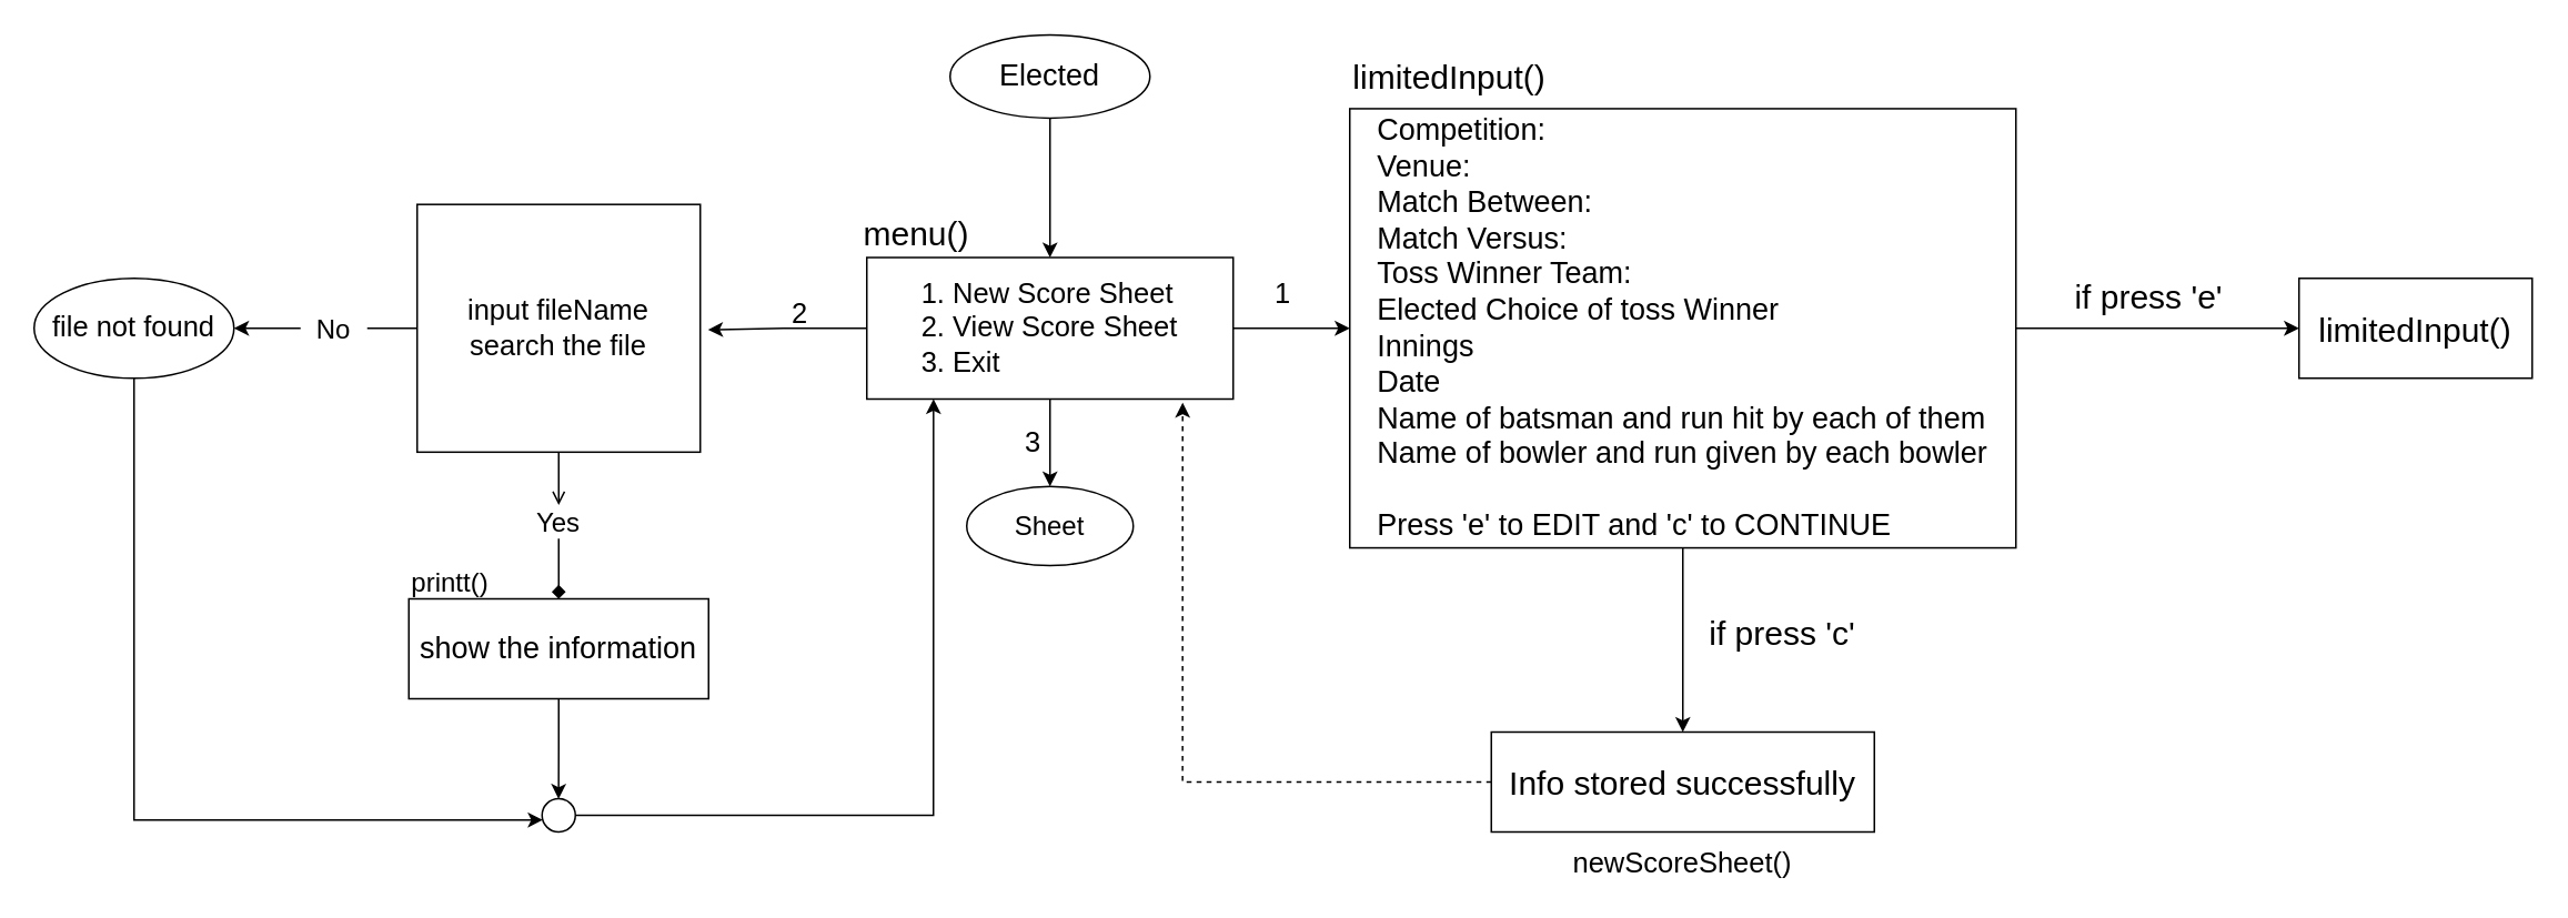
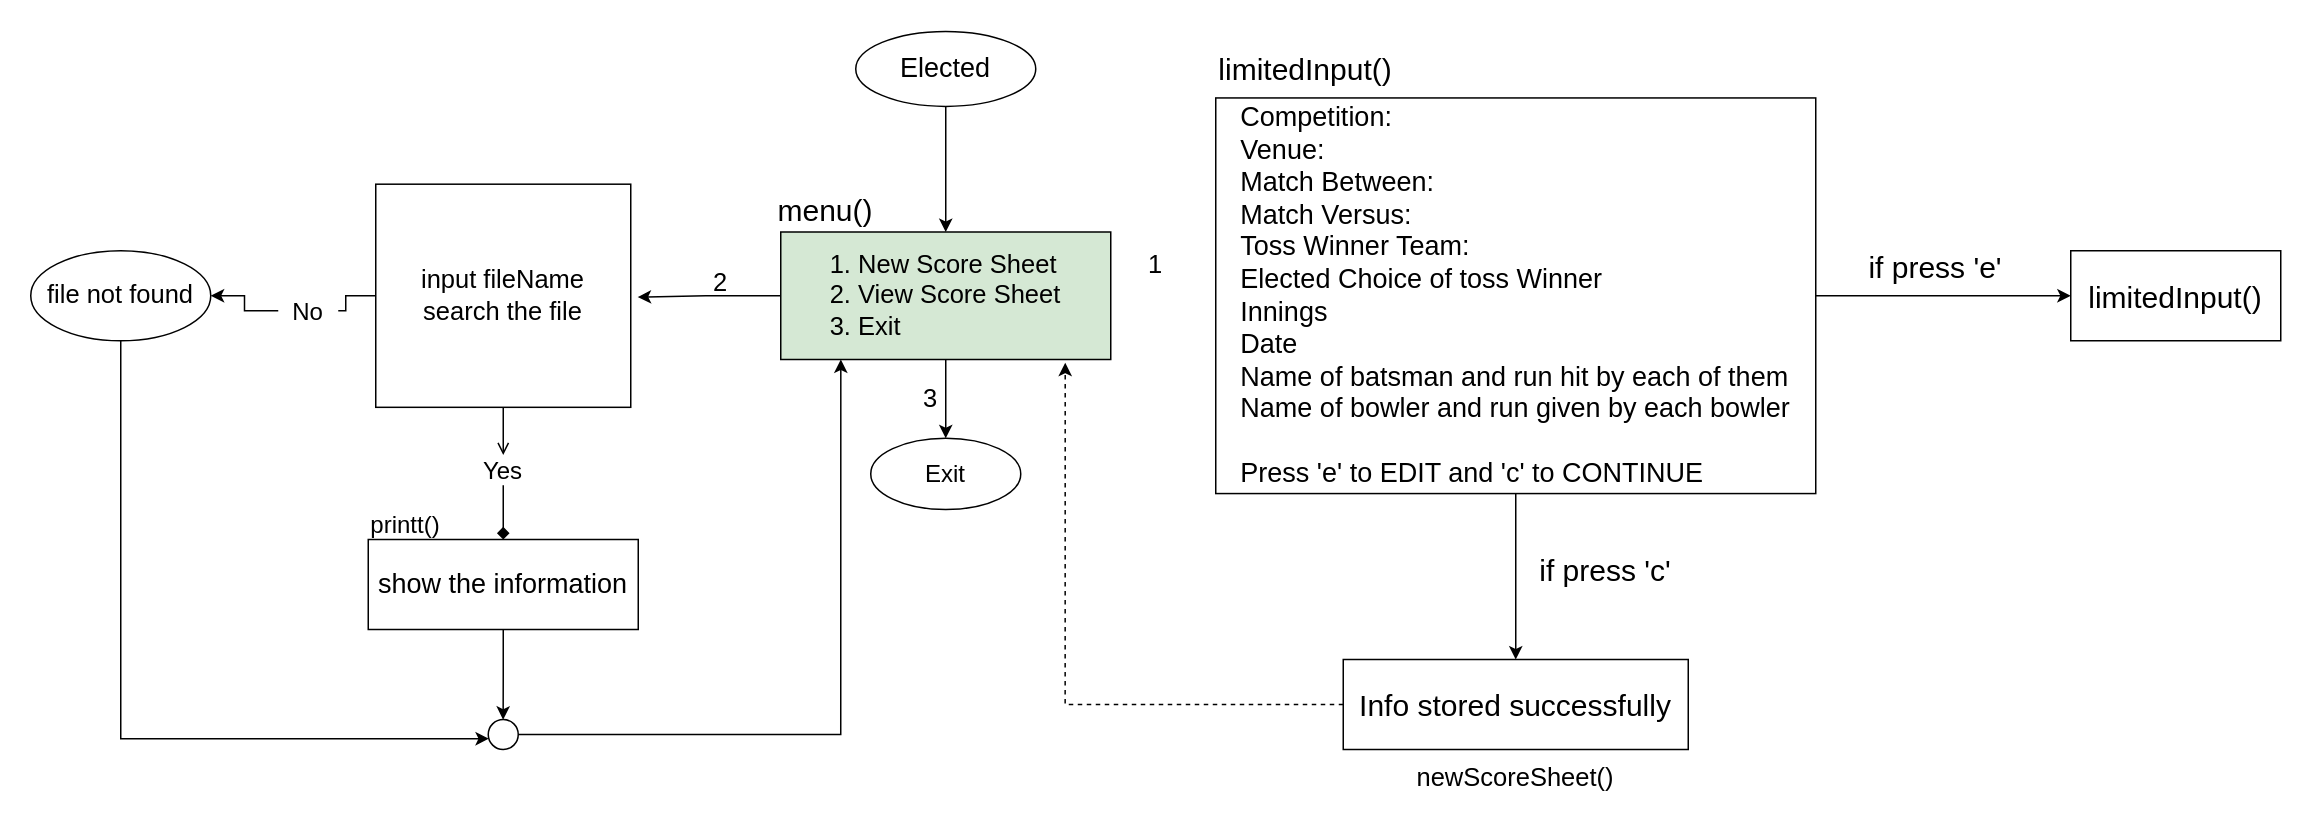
  <mxCell id="0" />
  <mxCell id="1" parent="0" />
  <mxCell id="2" value="" style="edgeStyle=orthogonalEdgeStyle;rounded=0;orthogonalLoop=1;jettySize=auto;html=1;" edge="1" parent="1" source="3" target="7"><mxGeometry relative="1" as="geometry" /></mxCell>
  <mxCell id="3" value="&lt;font style=&quot;font-size: 18px&quot;&gt;Elected&lt;/font&gt;" style="ellipse;whiteSpace=wrap;html=1;" vertex="1" parent="1"><mxGeometry x="570" y="20.25" width="120" height="50" as="geometry" /></mxCell>
- <mxCell id="4" value="" style="edgeStyle=orthogonalEdgeStyle;rounded=0;orthogonalLoop=1;jettySize=auto;html=1;" edge="1" parent="1" source="7" target="10"><mxGeometry relative="1" as="geometry" /></mxCell>
  <mxCell id="5" value="" style="edgeStyle=orthogonalEdgeStyle;rounded=0;orthogonalLoop=1;jettySize=auto;html=1;" edge="1" parent="1" source="7" target="20"><mxGeometry relative="1" as="geometry" /></mxCell>
  <mxCell id="6" style="edgeStyle=orthogonalEdgeStyle;rounded=0;orthogonalLoop=1;jettySize=auto;html=1;entryX=1.027;entryY=0.506;entryDx=0;entryDy=0;entryPerimeter=0;" edge="1" parent="1" source="7" target="24"><mxGeometry relative="1" as="geometry" /></mxCell>
- <mxCell id="7" value="&lt;div style=&quot;text-align: left&quot;&gt;&lt;span style=&quot;font-size: 17px&quot;&gt;1. New Score Sheet&lt;/span&gt;&lt;/div&gt;&lt;font style=&quot;font-size: 17px&quot;&gt;&lt;div style=&quot;text-align: left&quot;&gt;&lt;span&gt;2. View Score Sheet&lt;/span&gt;&lt;/div&gt;&lt;div style=&quot;text-align: left&quot;&gt;&lt;span&gt;3. Exit&lt;/span&gt;&lt;/div&gt;&lt;/font&gt;" style="whiteSpace=wrap;html=1;" vertex="1" parent="1"><mxGeometry x="520" y="154" width="220" height="85" as="geometry" /></mxCell>
+ <mxCell id="7" value="&lt;div style=&quot;text-align: left&quot;&gt;&lt;span style=&quot;font-size: 17px&quot;&gt;1. New Score Sheet&lt;/span&gt;&lt;/div&gt;&lt;font style=&quot;font-size: 17px&quot;&gt;&lt;div style=&quot;text-align: left&quot;&gt;&lt;span&gt;2. View Score Sheet&lt;/span&gt;&lt;/div&gt;&lt;div style=&quot;text-align: left&quot;&gt;&lt;span&gt;3. Exit&lt;/span&gt;&lt;/div&gt;&lt;/font&gt;" style="whiteSpace=wrap;html=1;fillColor=#d5e8d4;" vertex="1" parent="1"><mxGeometry x="520" y="154" width="220" height="85" as="geometry" /></mxCell>
  <mxCell id="8" value="" style="edgeStyle=orthogonalEdgeStyle;rounded=0;orthogonalLoop=1;jettySize=auto;html=1;" edge="1" parent="1" source="10" target="13"><mxGeometry relative="1" as="geometry" /></mxCell>
  <mxCell id="9" value="" style="edgeStyle=orthogonalEdgeStyle;rounded=0;orthogonalLoop=1;jettySize=auto;html=1;" edge="1" parent="1" source="10" target="16"><mxGeometry relative="1" as="geometry" /></mxCell>
  <mxCell id="10" value="&lt;div style=&quot;text-align: left ; font-size: 18px&quot;&gt;&lt;font style=&quot;font-size: 18px&quot;&gt;Competition:&lt;/font&gt;&lt;/div&gt;&lt;div style=&quot;text-align: left ; font-size: 18px&quot;&gt;&lt;span&gt;&lt;font style=&quot;font-size: 18px&quot;&gt;Venue:&lt;/font&gt;&lt;/span&gt;&lt;/div&gt;&lt;div style=&quot;text-align: left ; font-size: 18px&quot;&gt;&lt;span&gt;&lt;font style=&quot;font-size: 18px&quot;&gt;Match Between:&lt;/font&gt;&lt;/span&gt;&lt;/div&gt;&lt;div style=&quot;text-align: left ; font-size: 18px&quot;&gt;&lt;span&gt;&lt;font style=&quot;font-size: 18px&quot;&gt;Match Versus:&lt;/font&gt;&lt;/span&gt;&lt;/div&gt;&lt;div style=&quot;text-align: left ; font-size: 18px&quot;&gt;&lt;span&gt;&lt;font style=&quot;font-size: 18px&quot;&gt;Toss Winner Team:&lt;/font&gt;&lt;/span&gt;&lt;/div&gt;&lt;div style=&quot;text-align: left ; font-size: 18px&quot;&gt;&lt;span&gt;&lt;font style=&quot;font-size: 18px&quot;&gt;Elected Choice of toss Winner&lt;/font&gt;&lt;/span&gt;&lt;/div&gt;&lt;div style=&quot;text-align: left ; font-size: 18px&quot;&gt;&lt;font style=&quot;font-size: 18px&quot;&gt;Innings&lt;/font&gt;&lt;/div&gt;&lt;div style=&quot;text-align: left ; font-size: 18px&quot;&gt;&lt;font style=&quot;font-size: 18px&quot;&gt;Date&lt;/font&gt;&lt;/div&gt;&lt;div style=&quot;text-align: left ; font-size: 18px&quot;&gt;Name of batsman and run hit by each of them&lt;/div&gt;&lt;div style=&quot;text-align: left ; font-size: 18px&quot;&gt;Name of bowler and run given by each bowler&lt;/div&gt;&lt;div style=&quot;text-align: left ; font-size: 18px&quot;&gt;&lt;br&gt;Press 'e' to EDIT and 'c' to CONTINUE&lt;/div&gt;" style="whiteSpace=wrap;html=1;" vertex="1" parent="1"><mxGeometry x="810" y="64.63" width="400" height="263.75" as="geometry" /></mxCell>
  <mxCell id="11" value="&lt;font style=&quot;font-size: 20px&quot;&gt;menu()&lt;/font&gt;" style="text;html=1;strokeColor=none;fillColor=none;align=center;verticalAlign=middle;whiteSpace=wrap;rounded=0;" vertex="1" parent="1"><mxGeometry x="530" y="129" width="40" height="20" as="geometry" /></mxCell>
  <mxCell id="12" value="&lt;font style=&quot;font-size: 20px&quot;&gt;limitedInput()&lt;/font&gt;" style="text;html=1;strokeColor=none;fillColor=none;align=center;verticalAlign=middle;whiteSpace=wrap;rounded=0;" vertex="1" parent="1"><mxGeometry x="860" y="35.25" width="20" height="20" as="geometry" /></mxCell>
  <mxCell id="13" value="&lt;font style=&quot;font-size: 20px&quot;&gt;limitedInput()&lt;/font&gt;" style="whiteSpace=wrap;html=1;" vertex="1" parent="1"><mxGeometry x="1380" y="166.5" width="140" height="60" as="geometry" /></mxCell>
  <mxCell id="14" value="&lt;font style=&quot;font-size: 20px&quot;&gt;if press 'e'&lt;/font&gt;" style="text;html=1;strokeColor=none;fillColor=none;align=center;verticalAlign=middle;whiteSpace=wrap;rounded=0;" vertex="1" parent="1"><mxGeometry x="1220" y="166.5" width="140" height="20" as="geometry" /></mxCell>
  <mxCell id="15" style="edgeStyle=orthogonalEdgeStyle;rounded=0;orthogonalLoop=1;jettySize=auto;html=1;entryX=0.862;entryY=1.025;entryDx=0;entryDy=0;entryPerimeter=0;dashed=1;" edge="1" parent="1" source="16" target="7"><mxGeometry relative="1" as="geometry" /></mxCell>
  <mxCell id="16" value="&lt;font style=&quot;font-size: 20px&quot;&gt;Info stored successfully&lt;/font&gt;" style="whiteSpace=wrap;html=1;" vertex="1" parent="1"><mxGeometry x="895" y="439" width="230" height="60" as="geometry" /></mxCell>
  <mxCell id="17" value="&lt;font style=&quot;font-size: 20px&quot;&gt;if press 'c'&lt;/font&gt;" style="text;html=1;strokeColor=none;fillColor=none;align=center;verticalAlign=middle;whiteSpace=wrap;rounded=0;" vertex="1" parent="1"><mxGeometry x="1000" y="369" width="140" height="20" as="geometry" /></mxCell>
  <mxCell id="18" value="&lt;font style=&quot;font-size: 17px&quot;&gt;newScoreSheet()&lt;/font&gt;" style="text;html=1;strokeColor=none;fillColor=none;align=center;verticalAlign=middle;whiteSpace=wrap;rounded=0;" vertex="1" parent="1"><mxGeometry x="990" y="509" width="40" height="20" as="geometry" /></mxCell>
  <mxCell id="19" value="&lt;font style=&quot;font-size: 17px&quot;&gt;1&lt;/font&gt;" style="text;html=1;strokeColor=none;fillColor=none;align=center;verticalAlign=middle;whiteSpace=wrap;rounded=0;" vertex="1" parent="1"><mxGeometry x="750" y="166.5" width="40" height="20" as="geometry" /></mxCell>
- <mxCell id="20" value="&lt;font style=&quot;font-size: 16px&quot;&gt;Sheet&lt;/font&gt;" style="ellipse;whiteSpace=wrap;html=1;" vertex="1" parent="1"><mxGeometry x="580" y="291.5" width="100" height="47.5" as="geometry" /></mxCell>
+ <mxCell id="20" value="&lt;font style=&quot;font-size: 16px&quot;&gt;Exit&lt;/font&gt;" style="ellipse;whiteSpace=wrap;html=1;" vertex="1" parent="1"><mxGeometry x="580" y="291.5" width="100" height="47.5" as="geometry" /></mxCell>
  <mxCell id="21" value="&lt;font style=&quot;font-size: 17px&quot;&gt;3&lt;/font&gt;" style="text;html=1;strokeColor=none;fillColor=none;align=center;verticalAlign=middle;whiteSpace=wrap;rounded=0;" vertex="1" parent="1"><mxGeometry x="600" y="260.88" width="40" height="10" as="geometry" /></mxCell>
  <mxCell id="22" value="" style="edgeStyle=orthogonalEdgeStyle;rounded=0;orthogonalLoop=1;jettySize=auto;html=1;startArrow=none;" edge="1" parent="1" source="27" target="26"><mxGeometry relative="1" as="geometry" /></mxCell>
  <mxCell id="23" value="" style="edgeStyle=orthogonalEdgeStyle;rounded=0;orthogonalLoop=1;jettySize=auto;html=1;startArrow=none;endArrow=diamond;" edge="1" parent="1" source="31" target="30"><mxGeometry relative="1" as="geometry" /></mxCell>
  <mxCell id="24" value="&lt;font style=&quot;font-size: 17px&quot;&gt;input fileName&lt;br&gt;search the file&lt;/font&gt;" style="whiteSpace=wrap;html=1;rounded=0;" vertex="1" parent="1"><mxGeometry x="250" y="122.13" width="170" height="148.75" as="geometry" /></mxCell>
  <mxCell id="25" style="edgeStyle=orthogonalEdgeStyle;rounded=0;orthogonalLoop=1;jettySize=auto;html=1;entryX=0.023;entryY=0.64;entryDx=0;entryDy=0;entryPerimeter=0;" edge="1" parent="1" source="26" target="35"><mxGeometry relative="1" as="geometry"><Array as="points"><mxPoint x="80" y="492" /></Array></mxGeometry></mxCell>
  <mxCell id="26" value="&lt;font style=&quot;font-size: 17px&quot;&gt;file not found&lt;/font&gt;" style="ellipse;whiteSpace=wrap;html=1;" vertex="1" parent="1"><mxGeometry x="20" y="166.505" width="120" height="60" as="geometry" /></mxCell>
- <mxCell id="27" value="&lt;font style=&quot;font-size: 16px&quot;&gt;No&lt;/font&gt;" style="text;html=1;strokeColor=none;fillColor=none;align=center;verticalAlign=middle;whiteSpace=wrap;rounded=0;" vertex="1" parent="1"><mxGeometry x="180" y="186.5" width="40" height="20" as="geometry" /></mxCell>
+ <mxCell id="27" value="&lt;font style=&quot;font-size: 16px&quot;&gt;No&lt;/font&gt;" style="text;html=1;strokeColor=none;fillColor=none;align=center;verticalAlign=middle;whiteSpace=wrap;rounded=0;" vertex="1" parent="1"><mxGeometry x="185" y="196.5" width="40" height="20" as="geometry" /></mxCell>
  <mxCell id="28" value="" style="edgeStyle=orthogonalEdgeStyle;rounded=0;orthogonalLoop=1;jettySize=auto;html=1;endArrow=none;" edge="1" parent="1" source="24" target="27"><mxGeometry relative="1" as="geometry"><mxPoint x="250" y="196.505" as="sourcePoint" /><mxPoint x="145" y="196.505" as="targetPoint" /></mxGeometry></mxCell>
  <mxCell id="29" style="edgeStyle=orthogonalEdgeStyle;rounded=0;orthogonalLoop=1;jettySize=auto;html=1;entryX=0.496;entryY=0.008;entryDx=0;entryDy=0;entryPerimeter=0;" edge="1" parent="1" source="30" target="35"><mxGeometry relative="1" as="geometry" /></mxCell>
  <mxCell id="30" value="&lt;font style=&quot;font-size: 18px&quot;&gt;show the information&lt;/font&gt;" style="whiteSpace=wrap;html=1;" vertex="1" parent="1"><mxGeometry x="245" y="359" width="180" height="60" as="geometry" /></mxCell>
  <mxCell id="31" value="&lt;font style=&quot;font-size: 16px&quot;&gt;Yes&lt;/font&gt;" style="text;html=1;strokeColor=none;fillColor=none;align=center;verticalAlign=middle;whiteSpace=wrap;rounded=0;" vertex="1" parent="1"><mxGeometry x="315" y="302.75" width="40" height="20" as="geometry" /></mxCell>
  <mxCell id="32" value="" style="edgeStyle=orthogonalEdgeStyle;rounded=0;orthogonalLoop=1;jettySize=auto;html=1;endArrow=open;" edge="1" parent="1" source="24" target="31"><mxGeometry relative="1" as="geometry"><mxPoint x="335" y="270.88" as="sourcePoint" /><mxPoint x="335" y="322.745" as="targetPoint" /><Array as="points"><mxPoint x="335" y="313" /></Array></mxGeometry></mxCell>
  <mxCell id="33" value="&lt;font style=&quot;font-size: 16px&quot;&gt;printt()&lt;/font&gt;" style="text;html=1;strokeColor=none;fillColor=none;align=center;verticalAlign=middle;whiteSpace=wrap;rounded=0;" vertex="1" parent="1"><mxGeometry x="250" y="339" width="40" height="20" as="geometry" /></mxCell>
  <mxCell id="34" style="edgeStyle=orthogonalEdgeStyle;rounded=0;orthogonalLoop=1;jettySize=auto;html=1;entryX=0.182;entryY=1;entryDx=0;entryDy=0;entryPerimeter=0;" edge="1" parent="1" source="35" target="7"><mxGeometry relative="1" as="geometry" /></mxCell>
  <mxCell id="35" value="" style="ellipse;whiteSpace=wrap;html=1;aspect=fixed;" vertex="1" parent="1"><mxGeometry x="325" y="479" width="20" height="20" as="geometry" /></mxCell>
  <mxCell id="36" value="&lt;font style=&quot;font-size: 17px&quot;&gt;2&lt;/font&gt;" style="text;html=1;strokeColor=none;fillColor=none;align=center;verticalAlign=middle;whiteSpace=wrap;rounded=0;" vertex="1" parent="1"><mxGeometry x="460" y="179" width="40" height="20" as="geometry" /></mxCell>
